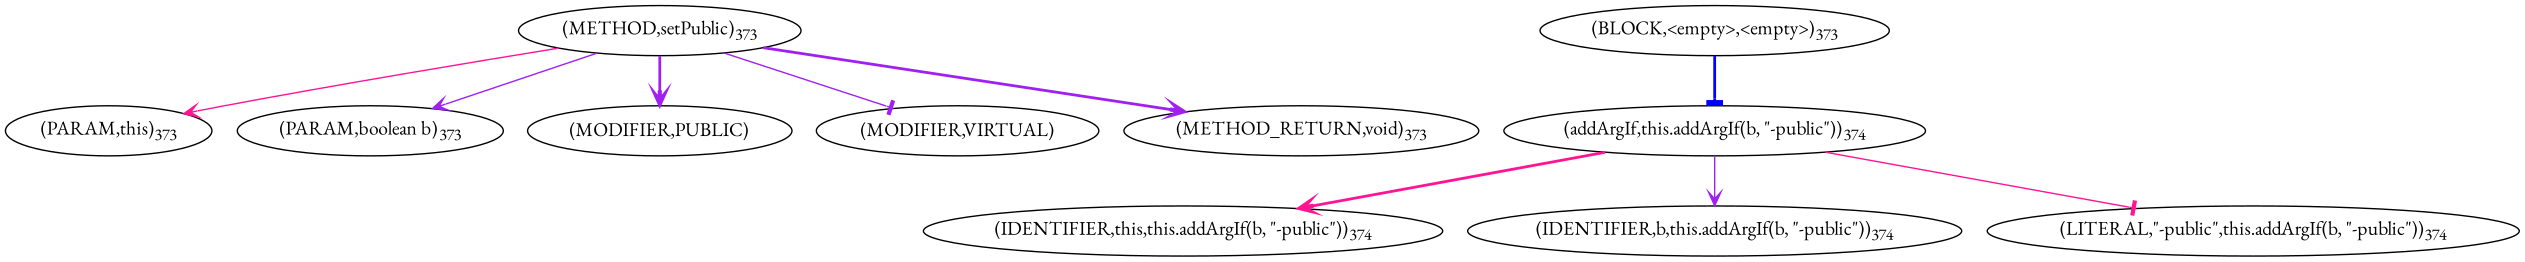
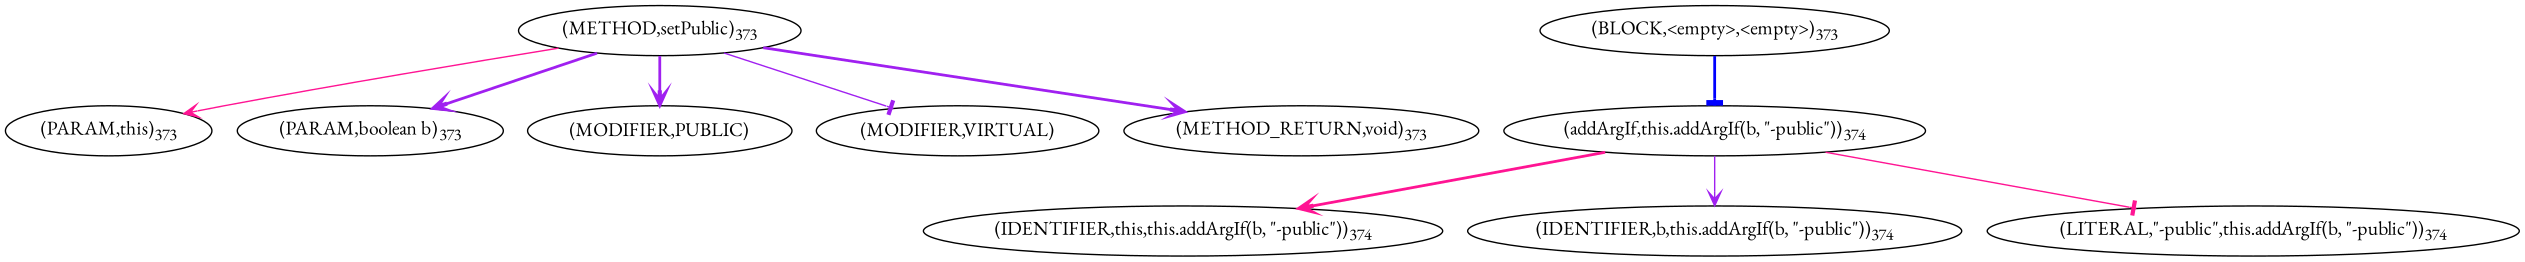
  digraph {
    fontname="EB Garamond"
    node [fontname="EB Garamond"]
    edge [arrowhead=vee color=purple fontname="EB Garamond" style=bold]
    n1 [label=<(METHOD,setPublic)<SUB>373</SUB>>]
    n2 [label=<(PARAM,this)<SUB>373</SUB>>]
    n3 [label=<(PARAM,boolean b)<SUB>373</SUB>>]
    n4 [label=<(MODIFIER,PUBLIC)>]
    n5 [label=<(MODIFIER,VIRTUAL)>]
    n6 [label=<(METHOD_RETURN,void)<SUB>373</SUB>>]
    n7 [label=<(BLOCK,&lt;empty&gt;,&lt;empty&gt;)<SUB>373</SUB>>]
    n8 [label=<(addArgIf,this.addArgIf(b, &quot;-public&quot;))<SUB>374</SUB>>]
    n9 [label=<(IDENTIFIER,this,this.addArgIf(b, &quot;-public&quot;))<SUB>374</SUB>>]
    n10 [label=<(IDENTIFIER,b,this.addArgIf(b, &quot;-public&quot;))<SUB>374</SUB>>]
    n11 [label=<(LITERAL,&quot;-public&quot;,this.addArgIf(b, &quot;-public&quot;))<SUB>374</SUB>>]
    n1 -> n2 [color=deeppink style=solid]
-   n1 -> n3 [style=solid]
+   n1 -> n3
    n1 -> n4
    n1 -> n5 [arrowhead=tee style=solid]
    n1 -> n6
    n7 -> n8 [arrowhead=tee color=blue]
    n8 -> n9 [color=deeppink]
    n8 -> n10 [style=solid]
    n8 -> n11 [arrowhead=tee color=deeppink style=solid]
  }
